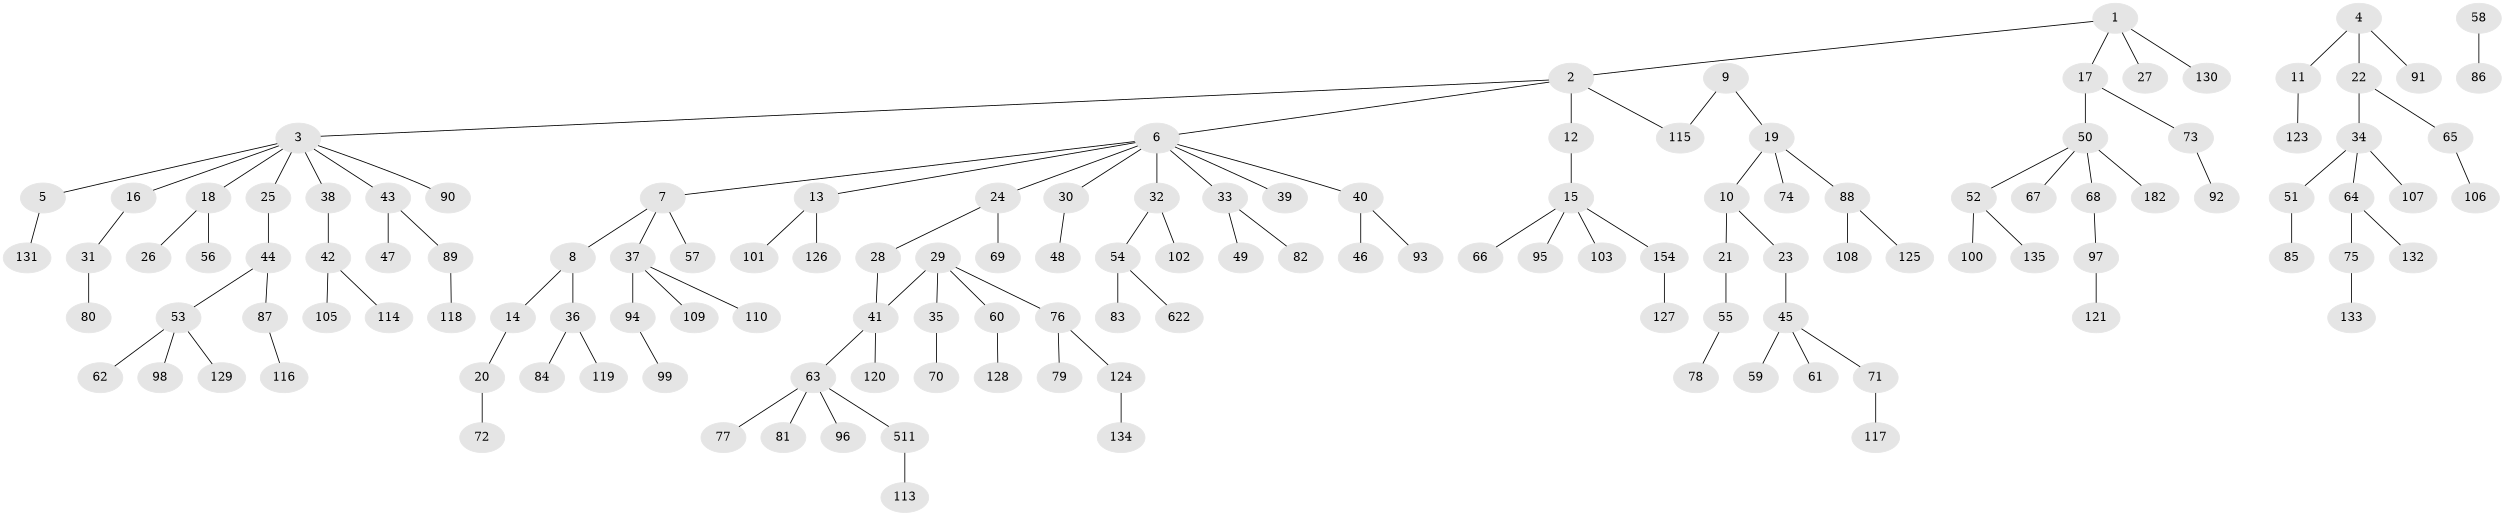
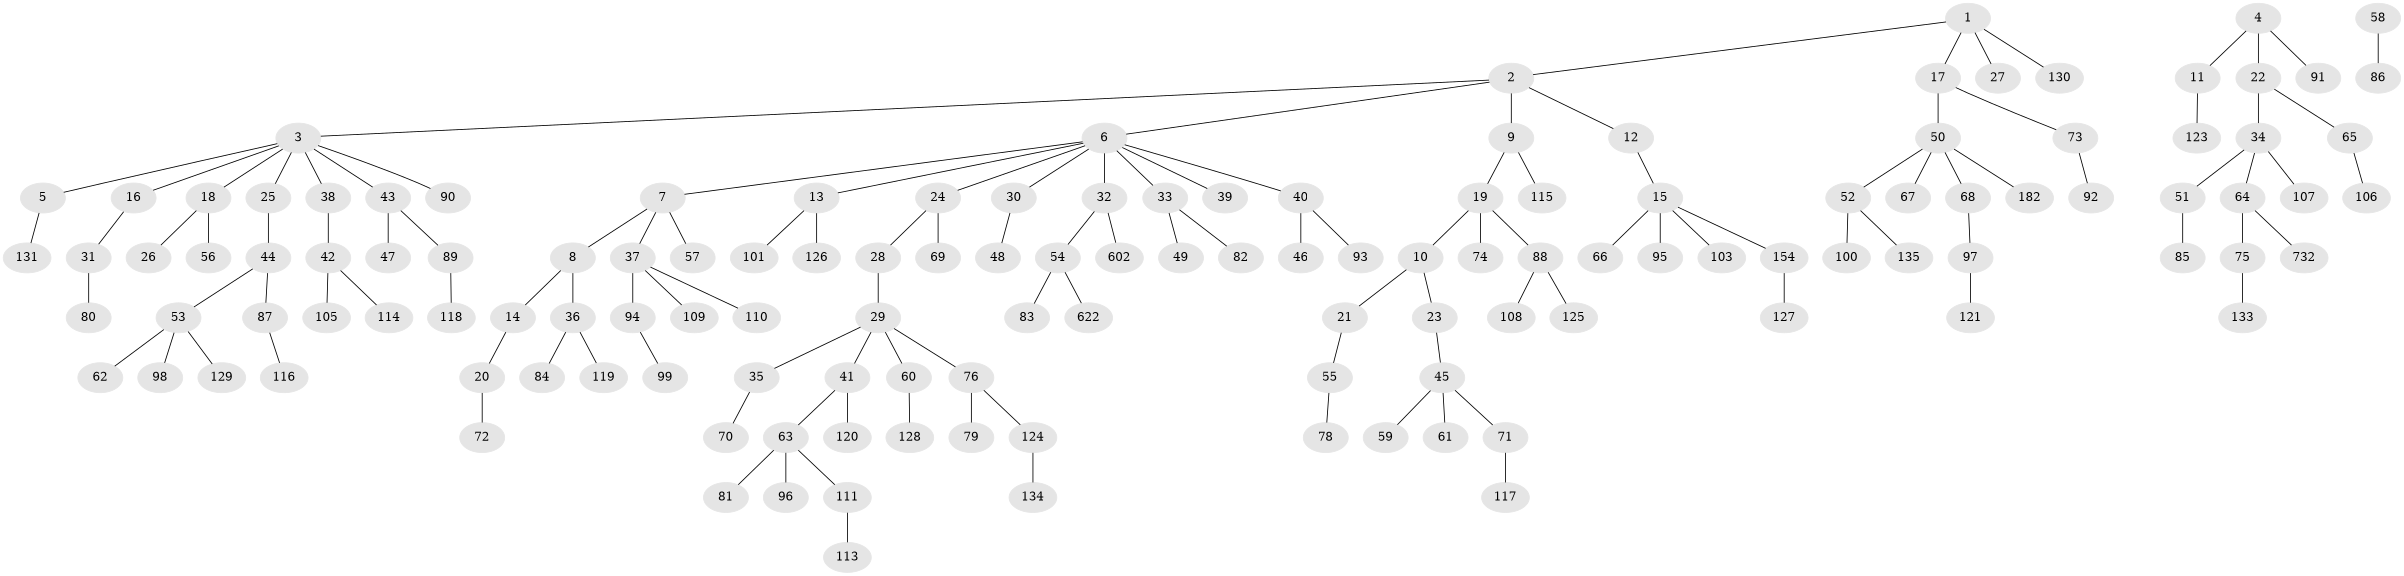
  graph {
    node [color=gray90 style=filled]
    1
    2
    17
    27
    130
    3
    6
    9
    12
    50
    73
    5
    16
    18
    25
    38
    43
    90
    4
    11
    22
    91
    7
    13
    24
    30
    32
    33
    39
    40
    19
    115
    15
    131
    31
    26
    56
    44
    42
    47
    89
    123
    34
    65
    8
    37
    57
    101
    126
    28
    69
    48
    54
-   102
+   102 [label=602]
    49
    82
    46
    93
    14
    36
    94
    109
    110
    20
    84
    119
    10
    21
    23
    74
    88
    55
    45
    66
    95
    103
    n77 [label=154]
    72
    127
    80
    52
    67
    68
    n84 [label=182]
    92
    108
    125
    78
    51
    64
    107
    106
    59
    61
    71
    29
    53
    87
    35
    41
    60
    76
    70
    63
    120
    128
    79
    124
    83
    n110 [label=622]
    85
    75
-   132
+   132 [label=732]
    99
    105
    114
-   77
    81
    96
-   111 [label=511]
+   111
    118
    62
    98
    129
    116
    117
    100
    135
    97
    58
    86
    113
    133
    121
    134
    1 -- 2
    1 -- 17
    1 -- 27
    1 -- 130
    2 -- 3
    2 -- 6
-   2 -- 115
+   2 -- 9
    2 -- 12
    17 -- 50
    17 -- 73
    3 -- 5
    3 -- 16
    3 -- 18
    3 -- 25
    3 -- 38
    3 -- 43
    3 -- 90
    6 -- 7
    6 -- 13
    6 -- 24
    6 -- 30
    6 -- 32
    6 -- 33
    6 -- 39
    6 -- 40
    9 -- 19
    9 -- 115
    12 -- 15
    50 -- 52
    50 -- 67
    50 -- 68
    50 -- n84
    73 -- 92
    5 -- 131
    16 -- 31
    18 -- 26
    18 -- 56
    25 -- 44
    38 -- 42
    43 -- 47
    43 -- 89
    4 -- 11
    4 -- 22
    4 -- 91
    11 -- 123
    22 -- 34
    22 -- 65
    7 -- 8
    7 -- 37
    7 -- 57
    13 -- 101
    13 -- 126
    24 -- 28
    24 -- 69
    30 -- 48
    32 -- 54
    32 -- 102
    33 -- 49
    33 -- 82
    40 -- 46
    40 -- 93
    19 -- 10
    19 -- 74
    19 -- 88
    15 -- 66
    15 -- 95
    15 -- 103
    15 -- n77
    31 -- 80
    44 -- 53
    44 -- 87
    42 -- 105
    42 -- 114
    89 -- 118
    34 -- 51
    34 -- 64
    34 -- 107
    65 -- 106
    8 -- 14
    8 -- 36
    37 -- 94
    37 -- 109
    37 -- 110
-   28 -- 41
+   28 -- 29
    54 -- 83
    54 -- n110
    14 -- 20
    36 -- 84
    36 -- 119
    94 -- 99
    20 -- 72
    10 -- 21
    10 -- 23
    21 -- 55
    23 -- 45
    88 -- 108
    88 -- 125
    55 -- 78
    45 -- 59
    45 -- 61
    45 -- 71
    n77 -- 127
    52 -- 100
    52 -- 135
    68 -- 97
    51 -- 85
    64 -- 75
    64 -- 132
    71 -- 117
    29 -- 35
    29 -- 41
    29 -- 60
    29 -- 76
    53 -- 62
    53 -- 98
    53 -- 129
    87 -- 116
    35 -- 70
    41 -- 63
    41 -- 120
    60 -- 128
    76 -- 79
    76 -- 124
-   63 -- 77
    63 -- 81
    63 -- 96
    63 -- 111
    124 -- 134
    75 -- 133
    111 -- 113
    97 -- 121
    58 -- 86
  }
